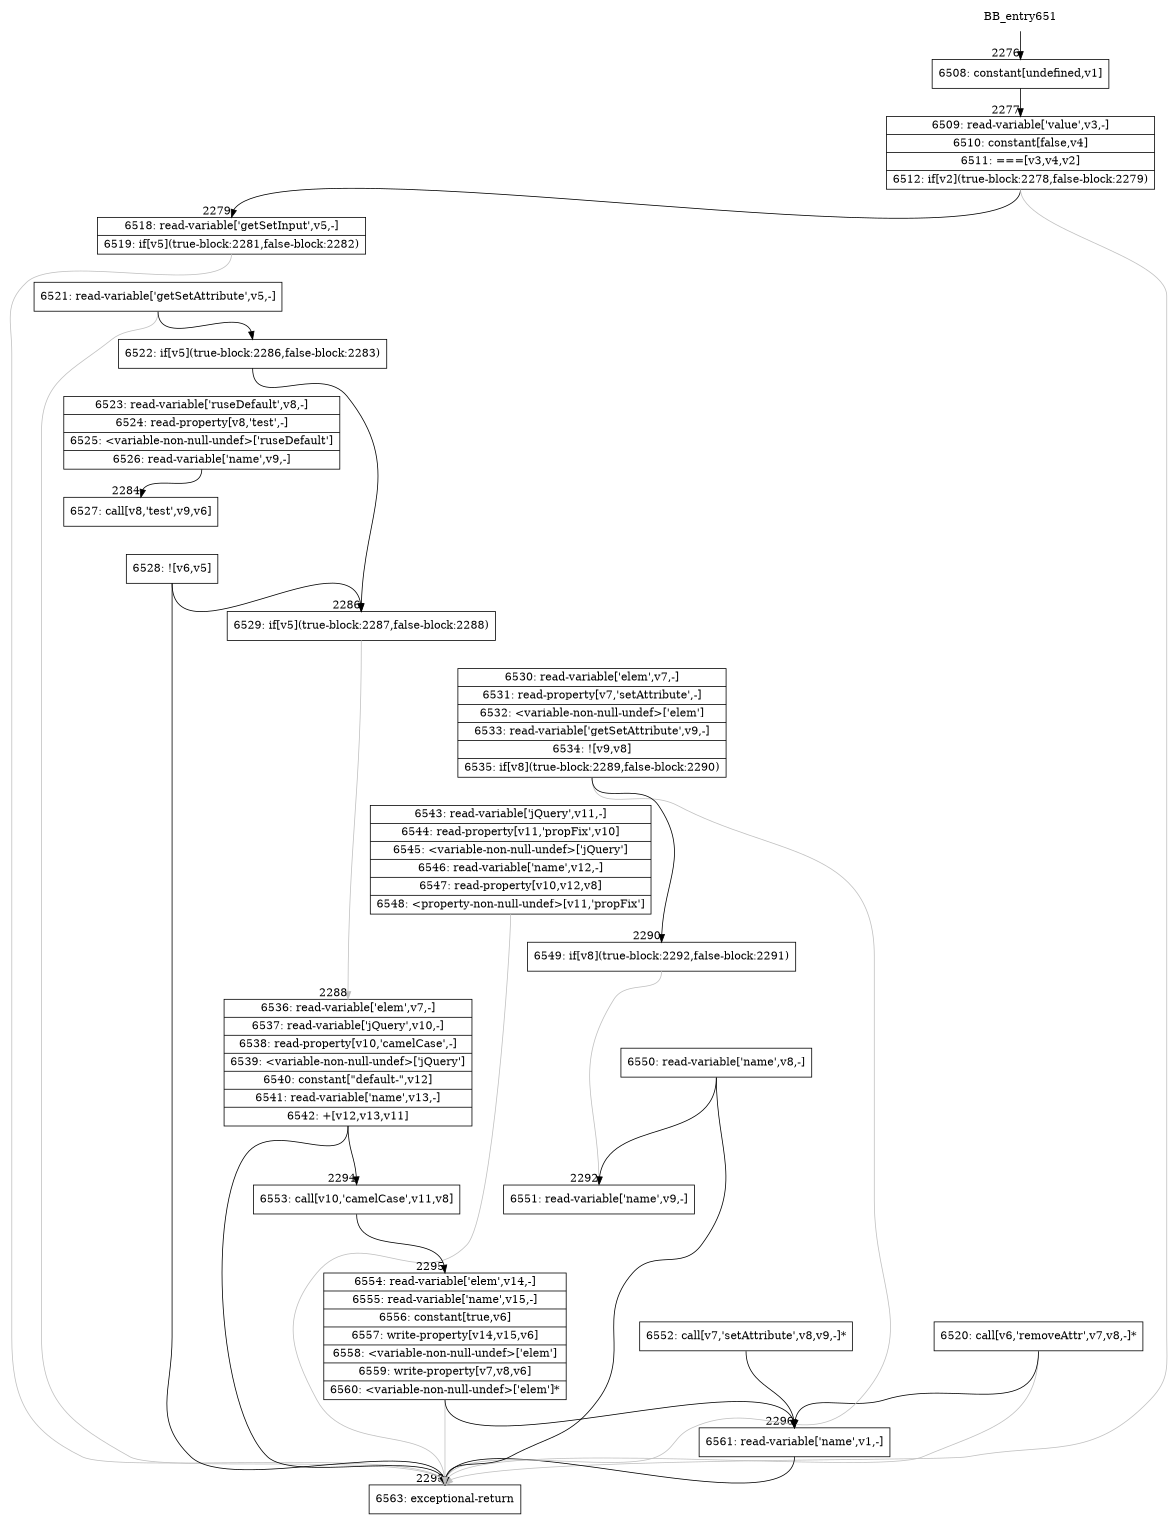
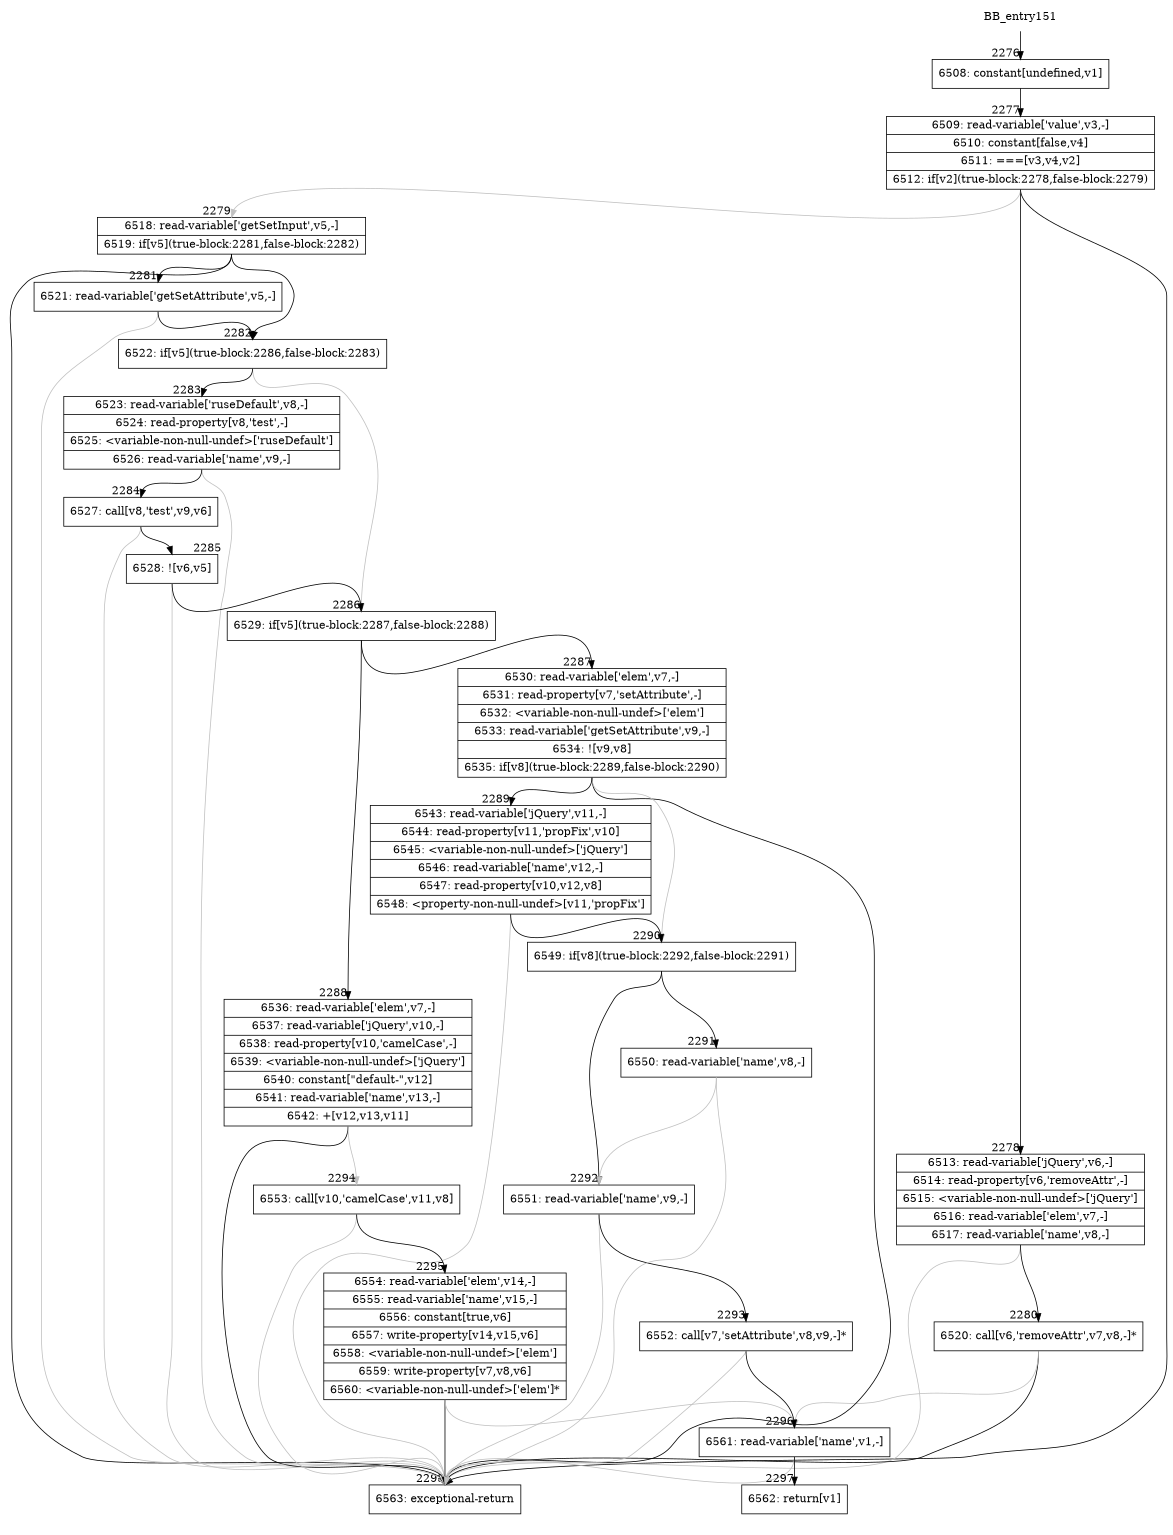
  digraph {
    rankdir=TD
    node [shape=record]
    edge [headport=n tailport=s]
-   BB_entry151 [shape=none label=BB_entry651]
+   BB_entry151 [shape=none]
    n2 [label="{6508: constant[undefined,v1]}"]
    n3 [label="{6509: read-variable['value',v3,-]|6510: constant[false,v4]|6511: ===[v3,v4,v2]|6512: if[v2](true-block:2278,false-block:2279)}"]
+   n4 [label="{6513: read-variable['jQuery',v6,-]|6514: read-property[v6,'removeAttr',-]|6515: \<variable-non-null-undef\>['jQuery']|6516: read-variable['elem',v7,-]|6517: read-variable['name',v8,-]}"]
    n5 [label="{6518: read-variable['getSetInput',v5,-]|6519: if[v5](true-block:2281,false-block:2282)}"]
    n6 [label="{6563: exceptional-return}"]
    n7 [label="{6520: call[v6,'removeAttr',v7,v8,-]*}"]
    n8 [label="{6522: if[v5](true-block:2286,false-block:2283)}"]
    n9 [label="{6521: read-variable['getSetAttribute',v5,-]}"]
    n10 [label="{6561: read-variable['name',v1,-]}"]
    n11 [label="{6529: if[v5](true-block:2287,false-block:2288)}"]
    n12 [label="{6523: read-variable['ruseDefault',v8,-]|6524: read-property[v8,'test',-]|6525: \<variable-non-null-undef\>['ruseDefault']|6526: read-variable['name',v9,-]}"]
+   n13 [label="{6562: return[v1]}"]
    n14 [label="{6530: read-variable['elem',v7,-]|6531: read-property[v7,'setAttribute',-]|6532: \<variable-non-null-undef\>['elem']|6533: read-variable['getSetAttribute',v9,-]|6534: ![v9,v8]|6535: if[v8](true-block:2289,false-block:2290)}"]
    n15 [label="{6536: read-variable['elem',v7,-]|6537: read-variable['jQuery',v10,-]|6538: read-property[v10,'camelCase',-]|6539: \<variable-non-null-undef\>['jQuery']|6540: constant[\"default-\",v12]|6541: read-variable['name',v13,-]|6542: +[v12,v13,v11]}"]
    n16 [label="{6527: call[v8,'test',v9,v6]}"]
    n17 [label="{6549: if[v8](true-block:2292,false-block:2291)}"]
    n18 [label="{6543: read-variable['jQuery',v11,-]|6544: read-property[v11,'propFix',v10]|6545: \<variable-non-null-undef\>['jQuery']|6546: read-variable['name',v12,-]|6547: read-property[v10,v12,v8]|6548: \<property-non-null-undef\>[v11,'propFix']}"]
    n19 [label="{6553: call[v10,'camelCase',v11,v8]}"]
    n20 [label="{6528: ![v6,v5]}"]
    n21 [label="{6551: read-variable['name',v9,-]}"]
    n22 [label="{6550: read-variable['name',v8,-]}"]
    n23 [label="{6554: read-variable['elem',v14,-]|6555: read-variable['name',v15,-]|6556: constant[true,v6]|6557: write-property[v14,v15,v6]|6558: \<variable-non-null-undef\>['elem']|6559: write-property[v7,v8,v6]|6560: \<variable-non-null-undef\>['elem']*}"]
    n24 [label="{6552: call[v7,'setAttribute',v8,v9,-]*}"]
    BB_entry151 -> n2 [headlabel="    2276"]
    n2 -> n3 [headlabel="      2277"]
-   n3 -> n5 [headlabel="      2279"]
-   n3 -> n6 [color=gray headlabel="      2298"]
-   n5 -> n6 [color=gray]
-   n7 -> n6 [color=gray]
-   n7 -> n10 [headlabel="      2296"]
-   n8 -> n11 [headlabel="      2286"]
+   n3 -> n4 [headlabel="      2278"]
+   n3 -> n5 [headlabel="      2279" color=gray]
+   n3 -> n6 [color=black headlabel="      2298"]
+   n4 -> n6 [color=gray]
+   n4 -> n7 [headlabel="      2280"]
+   n5 -> n6 [color=black]
+   n5 -> n8 [headlabel="      2282"]
+   n5 -> n9 [headlabel="      2281"]
+   n7 -> n6 [color=black]
+   n7 -> n10 [headlabel="      2296" color=gray]
+   n8 -> n11 [headlabel="      2286" color=gray]
+   n8 -> n12 [headlabel="      2283"]
    n9 -> n6 [color=gray]
    n9 -> n8
-   n10 -> n6 [color=black]
-   n11 -> n15 [headlabel="      2288" color=gray]
+   n10 -> n6 [color=gray]
+   n10 -> n13 [headlabel="      2297"]
+   n11 -> n14 [headlabel="      2287"]
+   n11 -> n15 [headlabel="      2288"]
+   n12 -> n6 [color=gray]
    n12 -> n16 [headlabel="      2284"]
-   n14 -> n6 [color=gray]
-   n14 -> n17 [headlabel="      2290"]
+   n14 -> n6 [color=black]
+   n14 -> n17 [headlabel="      2290" color=gray]
+   n14 -> n18 [headlabel="      2289"]
    n15 -> n6 [color=black]
-   n15 -> n19 [headlabel="      2294"]
-   n17 -> n21 [headlabel="      2292" color=gray]
+   n15 -> n19 [headlabel="      2294" color=gray]
+   n16 -> n6 [color=gray]
+   n16 -> n20 [headlabel="      2285"]
+   n17 -> n21 [headlabel="      2292"]
+   n17 -> n22 [headlabel="      2291"]
    n18 -> n6 [color=gray]
+   n18 -> n17
+   n19 -> n6 [color=gray]
    n19 -> n23 [headlabel="      2295"]
-   n20 -> n6 [color=black]
+   n20 -> n6 [color=gray]
    n20 -> n11
-   n22 -> n6 [color=black]
-   n22 -> n21
-   n23 -> n6 [color=gray]
-   n23 -> n10
+   n21 -> n6 [color=gray]
+   n21 -> n24 [headlabel="      2293"]
+   n22 -> n6 [color=gray]
+   n22 -> n21 [color=gray]
+   n23 -> n6 [color=black]
+   n23 -> n10 [color=gray]
+   n24 -> n6 [color=gray]
    n24 -> n10
  }
